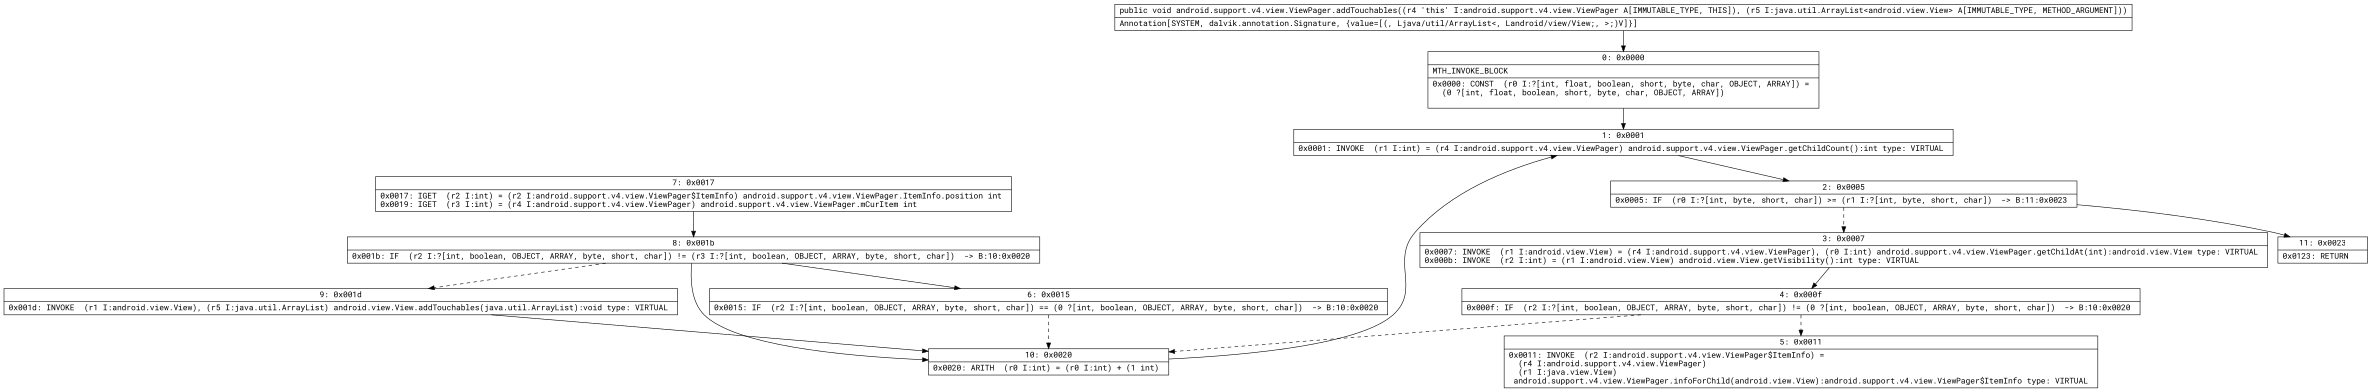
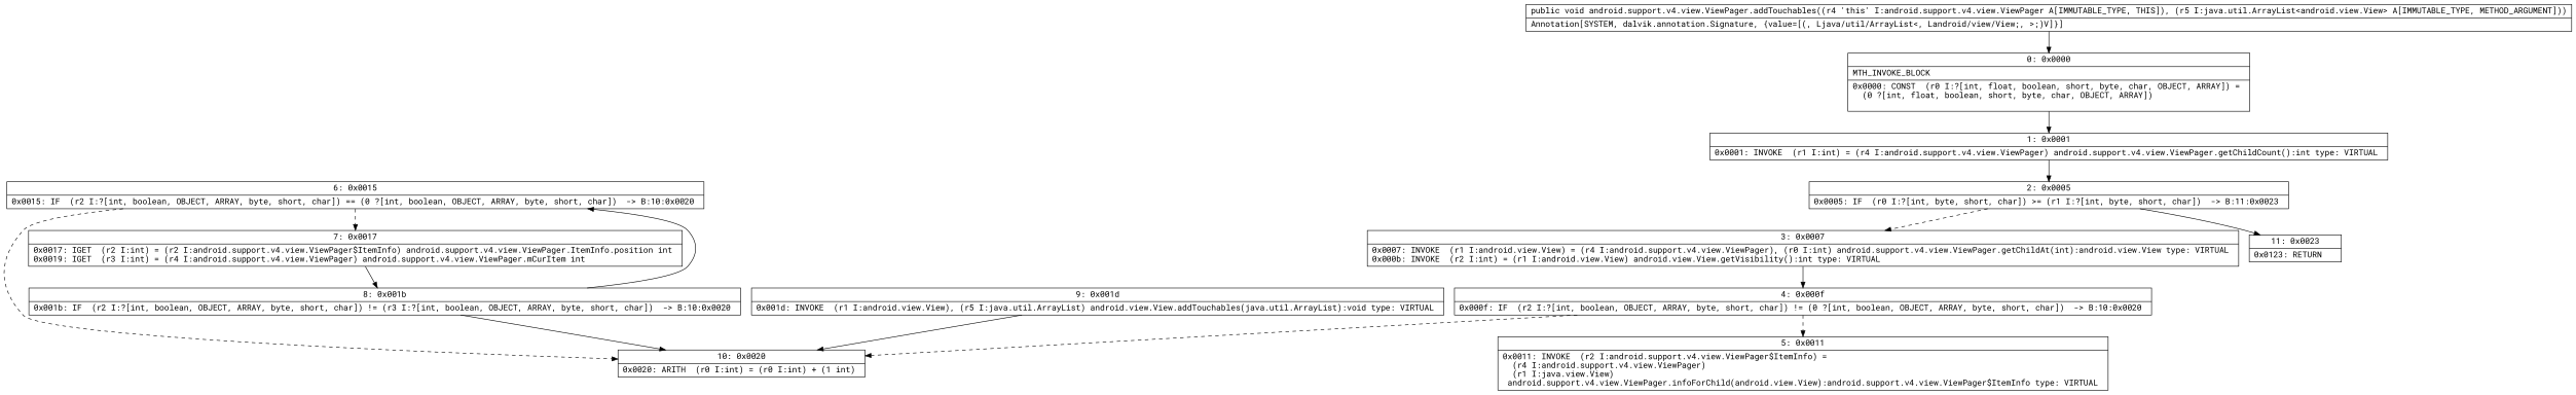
  digraph {
    fontname="Roboto Mono"
    node [fontname="Roboto Mono" shape=record]
    edge [fontname="Roboto Mono"]
    n1 [label="{0\:\ 0x0000|MTH_INVOKE_BLOCK\l|0x0000: CONST  (r0 I:?[int, float, boolean, short, byte, char, OBJECT, ARRAY]) = \l  (0 ?[int, float, boolean, short, byte, char, OBJECT, ARRAY])\l \l}"]
    n2 [label="{1\:\ 0x0001|0x0001: INVOKE  (r1 I:int) = (r4 I:android.support.v4.view.ViewPager) android.support.v4.view.ViewPager.getChildCount():int type: VIRTUAL \l}"]
    n3 [label="{2\:\ 0x0005|0x0005: IF  (r0 I:?[int, byte, short, char]) \>= (r1 I:?[int, byte, short, char])  \-\> B:11:0x0023 \l}"]
    n4 [label="{3\:\ 0x0007|0x0007: INVOKE  (r1 I:android.view.View) = (r4 I:android.support.v4.view.ViewPager), (r0 I:int) android.support.v4.view.ViewPager.getChildAt(int):android.view.View type: VIRTUAL \l0x000b: INVOKE  (r2 I:int) = (r1 I:android.view.View) android.view.View.getVisibility():int type: VIRTUAL \l}"]
    n5 [label="{11\:\ 0x0023|0x0123: RETURN   \l}"]
    n6 [label="{4\:\ 0x000f|0x000f: IF  (r2 I:?[int, boolean, OBJECT, ARRAY, byte, short, char]) != (0 ?[int, boolean, OBJECT, ARRAY, byte, short, char])  \-\> B:10:0x0020 \l}"]
    n7 [label="{5\:\ 0x0011|0x0011: INVOKE  (r2 I:android.support.v4.view.ViewPager$ItemInfo) = \l  (r4 I:android.support.v4.view.ViewPager)\l  (r1 I:java.view.View)\l android.support.v4.view.ViewPager.infoForChild(android.view.View):android.support.v4.view.ViewPager$ItemInfo type: VIRTUAL \l}"]
    n8 [label="{10\:\ 0x0020|0x0020: ARITH  (r0 I:int) = (r0 I:int) + (1 int) \l}"]
    n9 [label="{6\:\ 0x0015|0x0015: IF  (r2 I:?[int, boolean, OBJECT, ARRAY, byte, short, char]) == (0 ?[int, boolean, OBJECT, ARRAY, byte, short, char])  \-\> B:10:0x0020 \l}"]
    n10 [label="{7\:\ 0x0017|0x0017: IGET  (r2 I:int) = (r2 I:android.support.v4.view.ViewPager$ItemInfo) android.support.v4.view.ViewPager.ItemInfo.position int \l0x0019: IGET  (r3 I:int) = (r4 I:android.support.v4.view.ViewPager) android.support.v4.view.ViewPager.mCurItem int \l}"]
    n11 [label="{8\:\ 0x001b|0x001b: IF  (r2 I:?[int, boolean, OBJECT, ARRAY, byte, short, char]) != (r3 I:?[int, boolean, OBJECT, ARRAY, byte, short, char])  \-\> B:10:0x0020 \l}"]
    n12 [label="{9\:\ 0x001d|0x001d: INVOKE  (r1 I:android.view.View), (r5 I:java.util.ArrayList) android.view.View.addTouchables(java.util.ArrayList):void type: VIRTUAL \l}"]
    n13 [label="{public void android.support.v4.view.ViewPager.addTouchables((r4 'this' I:android.support.v4.view.ViewPager A[IMMUTABLE_TYPE, THIS]), (r5 I:java.util.ArrayList\<android.view.View\> A[IMMUTABLE_TYPE, METHOD_ARGUMENT]))  | Annotation[SYSTEM, dalvik.annotation.Signature, \{value=[(, Ljava\/util\/ArrayList\<, Landroid\/view\/View;, \>;)V]\}]\l}"]
    n1 -> n2
    n2 -> n3
    n3 -> n4 [style=dashed]
    n3 -> n5
    n4 -> n6
    n6 -> n7 [style=dashed]
    n6 -> n8 [style=dashed]
-   n8 -> n2
    n9 -> n8 [style=dashed]
+   n9 -> n10 [style=dashed]
    n10 -> n11
    n11 -> n8
    n11 -> n9
-   n11 -> n12 [style=dashed]
    n12 -> n8
    n13 -> n1
  }
